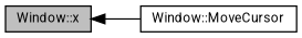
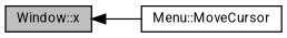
  digraph {
    rankdir=LR
    fontname=Roboto
    node [color=black fontname=Roboto fontsize=10 shape=record style=filled]
    n1 [fillcolor=grey75 fontcolor=black height=0.2 label="Window::x" width=0.4]
-   n2 [fillcolor=white height=0.2 label="Window::MoveCursor" width=0.4]
+   n2 [fillcolor=white height=0.2 label="Menu::MoveCursor" width=0.4]
    n1 -> n2 [color=black dir=back fontname=Roboto fontsize=10 labelfontname=Helvetica labelfontsize=10 style=solid]
  }
